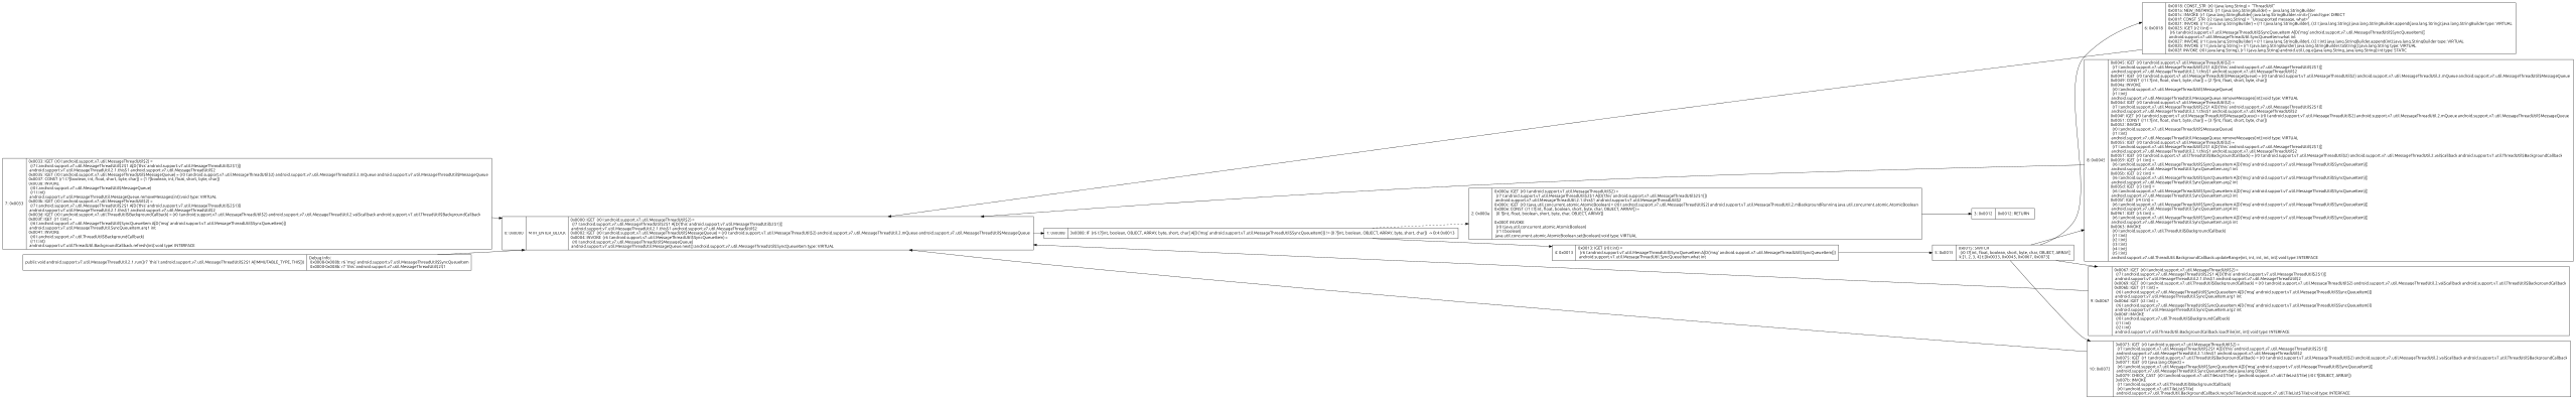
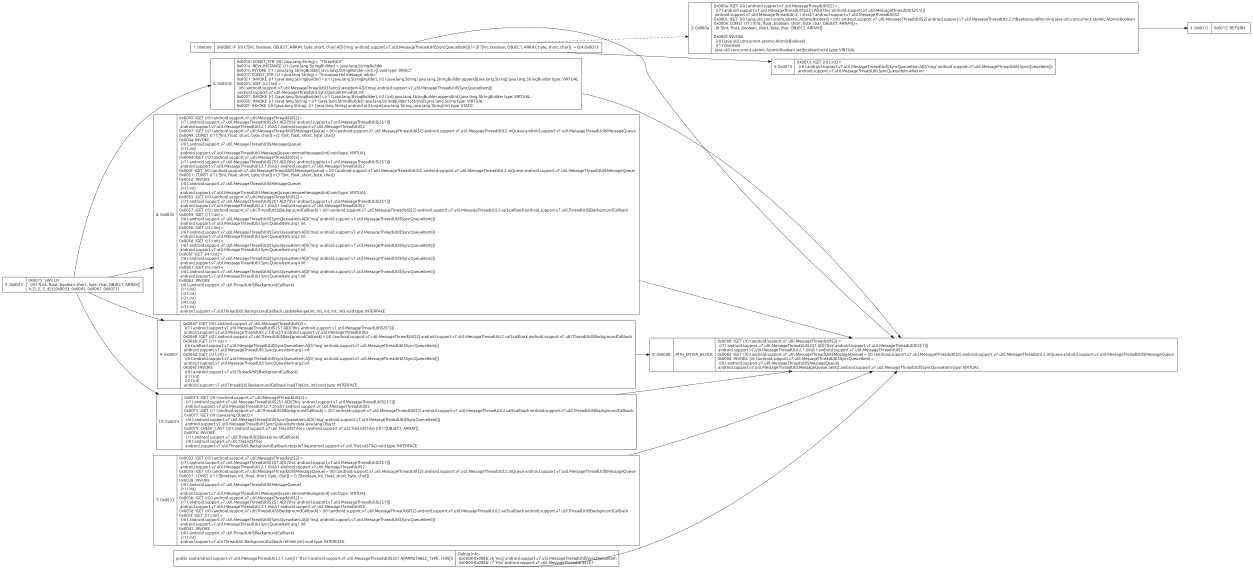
  digraph {
    fontname=Ubuntu
    rankdir=LR
    node [fontname=Ubuntu shape=record]
    edge [fontname=Ubuntu]
    n1 [label="{0\:\ 0x0000|MTH_ENTER_BLOCK\l|0x0000: IGET  (r0 I:android.support.v7.util.MessageThreadUtil$2) = \l  (r7 I:android.support.v7.util.MessageThreadUtil$2$1 A[D('this' android.support.v7.util.MessageThreadUtil$2$1)])\l android.support.v7.util.MessageThreadUtil.2.1.this$1 android.support.v7.util.MessageThreadUtil$2 \l0x0002: IGET  (r0 I:android.support.v7.util.MessageThreadUtil$MessageQueue) = (r0 I:android.support.v7.util.MessageThreadUtil$2) android.support.v7.util.MessageThreadUtil.2.mQueue android.support.v7.util.MessageThreadUtil$MessageQueue \l0x0004: INVOKE  (r6 I:android.support.v7.util.MessageThreadUtil$SyncQueueItem) = \l  (r0 I:android.support.v7.util.MessageThreadUtil$MessageQueue)\l android.support.v7.util.MessageThreadUtil.MessageQueue.next():android.support.v7.util.MessageThreadUtil$SyncQueueItem type: VIRTUAL \l}"]
    n2 [label="{1\:\ 0x0008|0x0008: IF  (r6 I:?[int, boolean, OBJECT, ARRAY, byte, short, char] A[D('msg' android.support.v7.util.MessageThreadUtil$SyncQueueItem)]) != (0 ?[int, boolean, OBJECT, ARRAY, byte, short, char])  \-\> B:4:0x0013 \l}"]
    n3 [label="{2\:\ 0x000a|0x000a: IGET  (r0 I:android.support.v7.util.MessageThreadUtil$2) = \l  (r7 I:android.support.v7.util.MessageThreadUtil$2$1 A[D('this' android.support.v7.util.MessageThreadUtil$2$1)])\l android.support.v7.util.MessageThreadUtil.2.1.this$1 android.support.v7.util.MessageThreadUtil$2 \l0x000c: IGET  (r0 I:java.util.concurrent.atomic.AtomicBoolean) = (r0 I:android.support.v7.util.MessageThreadUtil$2) android.support.v7.util.MessageThreadUtil.2.mBackgroundRunning java.util.concurrent.atomic.AtomicBoolean \l0x000e: CONST  (r1 I:?[int, float, boolean, short, byte, char, OBJECT, ARRAY]) = \l  (0 ?[int, float, boolean, short, byte, char, OBJECT, ARRAY])\l \l0x000f: INVOKE  \l  (r0 I:java.util.concurrent.atomic.AtomicBoolean)\l  (r1 I:boolean)\l java.util.concurrent.atomic.AtomicBoolean.set(boolean):void type: VIRTUAL \l}"]
    n4 [label="{4\:\ 0x0013|0x0013: IGET  (r0 I:int) = \l  (r6 I:android.support.v7.util.MessageThreadUtil$SyncQueueItem A[D('msg' android.support.v7.util.MessageThreadUtil$SyncQueueItem)])\l android.support.v7.util.MessageThreadUtil.SyncQueueItem.what int \l}"]
    n5 [label="{3\:\ 0x0012|0x0012: RETURN   \l}"]
    n6 [label="{5\:\ 0x0015|0x0015: SWITCH  \l  (r0 I:?[int, float, boolean, short, byte, char, OBJECT, ARRAY])\l k:[1, 2, 3, 4] t:[0x0033, 0x0045, 0x0067, 0x0073] \l}"]
    n7 [label="{6\:\ 0x0018|0x0018: CONST_STR  (r0 I:java.lang.String) =  \"ThreadUtil\" \l0x001a: NEW_INSTANCE  (r1 I:java.lang.StringBuilder) =  java.lang.StringBuilder \l0x001c: INVOKE  (r1 I:java.lang.StringBuilder) java.lang.StringBuilder.\<init\>():void type: DIRECT \l0x001f: CONST_STR  (r2 I:java.lang.String) =  \"Unsupported message, what=\" \l0x0021: INVOKE  (r1 I:java.lang.StringBuilder) = (r1 I:java.lang.StringBuilder), (r2 I:java.lang.String) java.lang.StringBuilder.append(java.lang.String):java.lang.StringBuilder type: VIRTUAL \l0x0025: IGET  (r2 I:int) = \l  (r6 I:android.support.v7.util.MessageThreadUtil$SyncQueueItem A[D('msg' android.support.v7.util.MessageThreadUtil$SyncQueueItem)])\l android.support.v7.util.MessageThreadUtil.SyncQueueItem.what int \l0x0027: INVOKE  (r1 I:java.lang.StringBuilder) = (r1 I:java.lang.StringBuilder), (r2 I:int) java.lang.StringBuilder.append(int):java.lang.StringBuilder type: VIRTUAL \l0x002b: INVOKE  (r1 I:java.lang.String) = (r1 I:java.lang.StringBuilder) java.lang.StringBuilder.toString():java.lang.String type: VIRTUAL \l0x002f: INVOKE  (r0 I:java.lang.String), (r1 I:java.lang.String) android.util.Log.e(java.lang.String, java.lang.String):int type: STATIC \l}"]
    n8 [label="{8\:\ 0x0045|0x0045: IGET  (r0 I:android.support.v7.util.MessageThreadUtil$2) = \l  (r7 I:android.support.v7.util.MessageThreadUtil$2$1 A[D('this' android.support.v7.util.MessageThreadUtil$2$1)])\l android.support.v7.util.MessageThreadUtil.2.1.this$1 android.support.v7.util.MessageThreadUtil$2 \l0x0047: IGET  (r0 I:android.support.v7.util.MessageThreadUtil$MessageQueue) = (r0 I:android.support.v7.util.MessageThreadUtil$2) android.support.v7.util.MessageThreadUtil.2.mQueue android.support.v7.util.MessageThreadUtil$MessageQueue \l0x0049: CONST  (r1 I:?[int, float, short, byte, char]) = (2 ?[int, float, short, byte, char]) \l0x004a: INVOKE  \l  (r0 I:android.support.v7.util.MessageThreadUtil$MessageQueue)\l  (r1 I:int)\l android.support.v7.util.MessageThreadUtil.MessageQueue.removeMessages(int):void type: VIRTUAL \l0x004d: IGET  (r0 I:android.support.v7.util.MessageThreadUtil$2) = \l  (r7 I:android.support.v7.util.MessageThreadUtil$2$1 A[D('this' android.support.v7.util.MessageThreadUtil$2$1)])\l android.support.v7.util.MessageThreadUtil.2.1.this$1 android.support.v7.util.MessageThreadUtil$2 \l0x004f: IGET  (r0 I:android.support.v7.util.MessageThreadUtil$MessageQueue) = (r0 I:android.support.v7.util.MessageThreadUtil$2) android.support.v7.util.MessageThreadUtil.2.mQueue android.support.v7.util.MessageThreadUtil$MessageQueue \l0x0051: CONST  (r1 I:?[int, float, short, byte, char]) = (3 ?[int, float, short, byte, char]) \l0x0052: INVOKE  \l  (r0 I:android.support.v7.util.MessageThreadUtil$MessageQueue)\l  (r1 I:int)\l android.support.v7.util.MessageThreadUtil.MessageQueue.removeMessages(int):void type: VIRTUAL \l0x0055: IGET  (r0 I:android.support.v7.util.MessageThreadUtil$2) = \l  (r7 I:android.support.v7.util.MessageThreadUtil$2$1 A[D('this' android.support.v7.util.MessageThreadUtil$2$1)])\l android.support.v7.util.MessageThreadUtil.2.1.this$1 android.support.v7.util.MessageThreadUtil$2 \l0x0057: IGET  (r0 I:android.support.v7.util.ThreadUtil$BackgroundCallback) = (r0 I:android.support.v7.util.MessageThreadUtil$2) android.support.v7.util.MessageThreadUtil.2.val$callback android.support.v7.util.ThreadUtil$BackgroundCallback \l0x0059: IGET  (r1 I:int) = \l  (r6 I:android.support.v7.util.MessageThreadUtil$SyncQueueItem A[D('msg' android.support.v7.util.MessageThreadUtil$SyncQueueItem)])\l android.support.v7.util.MessageThreadUtil.SyncQueueItem.arg1 int \l0x005b: IGET  (r2 I:int) = \l  (r6 I:android.support.v7.util.MessageThreadUtil$SyncQueueItem A[D('msg' android.support.v7.util.MessageThreadUtil$SyncQueueItem)])\l android.support.v7.util.MessageThreadUtil.SyncQueueItem.arg2 int \l0x005d: IGET  (r3 I:int) = \l  (r6 I:android.support.v7.util.MessageThreadUtil$SyncQueueItem A[D('msg' android.support.v7.util.MessageThreadUtil$SyncQueueItem)])\l android.support.v7.util.MessageThreadUtil.SyncQueueItem.arg3 int \l0x005f: IGET  (r4 I:int) = \l  (r6 I:android.support.v7.util.MessageThreadUtil$SyncQueueItem A[D('msg' android.support.v7.util.MessageThreadUtil$SyncQueueItem)])\l android.support.v7.util.MessageThreadUtil.SyncQueueItem.arg4 int \l0x0961: IGET  (r5 I:int) = \l  (r6 I:android.support.v7.util.MessageThreadUtil$SyncQueueItem A[D('msg' android.support.v7.util.MessageThreadUtil$SyncQueueItem)])\l android.support.v7.util.MessageThreadUtil.SyncQueueItem.arg5 int \l0x0063: INVOKE  \l  (r0 I:android.support.v7.util.ThreadUtil$BackgroundCallback)\l  (r1 I:int)\l  (r2 I:int)\l  (r3 I:int)\l  (r4 I:int)\l  (r5 I:int)\l android.support.v7.util.ThreadUtil.BackgroundCallback.updateRange(int, int, int, int, int):void type: INTERFACE \l}"]
    n9 [label="{9\:\ 0x0067|0x0067: IGET  (r0 I:android.support.v7.util.MessageThreadUtil$2) = \l  (r7 I:android.support.v7.util.MessageThreadUtil$2$1 A[D('this' android.support.v7.util.MessageThreadUtil$2$1)])\l android.support.v7.util.MessageThreadUtil.2.1.this$1 android.support.v7.util.MessageThreadUtil$2 \l0x0069: IGET  (r0 I:android.support.v7.util.ThreadUtil$BackgroundCallback) = (r0 I:android.support.v7.util.MessageThreadUtil$2) android.support.v7.util.MessageThreadUtil.2.val$callback android.support.v7.util.ThreadUtil$BackgroundCallback \l0x006b: IGET  (r1 I:int) = \l  (r6 I:android.support.v7.util.MessageThreadUtil$SyncQueueItem A[D('msg' android.support.v7.util.MessageThreadUtil$SyncQueueItem)])\l android.support.v7.util.MessageThreadUtil.SyncQueueItem.arg1 int \l0x006d: IGET  (r2 I:int) = \l  (r6 I:android.support.v7.util.MessageThreadUtil$SyncQueueItem A[D('msg' android.support.v7.util.MessageThreadUtil$SyncQueueItem)])\l android.support.v7.util.MessageThreadUtil.SyncQueueItem.arg2 int \l0x006f: INVOKE  \l  (r0 I:android.support.v7.util.ThreadUtil$BackgroundCallback)\l  (r1 I:int)\l  (r2 I:int)\l android.support.v7.util.ThreadUtil.BackgroundCallback.loadTile(int, int):void type: INTERFACE \l}"]
    n10 [label="{10\:\ 0x0073|0x0073: IGET  (r0 I:android.support.v7.util.MessageThreadUtil$2) = \l  (r7 I:android.support.v7.util.MessageThreadUtil$2$1 A[D('this' android.support.v7.util.MessageThreadUtil$2$1)])\l android.support.v7.util.MessageThreadUtil.2.1.this$1 android.support.v7.util.MessageThreadUtil$2 \l0x0075: IGET  (r1 I:android.support.v7.util.ThreadUtil$BackgroundCallback) = (r0 I:android.support.v7.util.MessageThreadUtil$2) android.support.v7.util.MessageThreadUtil.2.val$callback android.support.v7.util.ThreadUtil$BackgroundCallback \l0x0077: IGET  (r0 I:java.lang.Object) = \l  (r6 I:android.support.v7.util.MessageThreadUtil$SyncQueueItem A[D('msg' android.support.v7.util.MessageThreadUtil$SyncQueueItem)])\l android.support.v7.util.MessageThreadUtil.SyncQueueItem.data java.lang.Object \l0x0079: CHECK_CAST  (r0 I:android.support.v7.util.TileList$Tile) = (android.support.v7.util.TileList$Tile) (r0 I:?[OBJECT, ARRAY]) \l0x007b: INVOKE  \l  (r1 I:android.support.v7.util.ThreadUtil$BackgroundCallback)\l  (r0 I:android.support.v7.util.TileList$Tile)\l android.support.v7.util.ThreadUtil.BackgroundCallback.recycleTile(android.support.v7.util.TileList$Tile):void type: INTERFACE \l}"]
    n11 [label="{7\:\ 0x0033|0x0033: IGET  (r0 I:android.support.v7.util.MessageThreadUtil$2) = \l  (r7 I:android.support.v7.util.MessageThreadUtil$2$1 A[D('this' android.support.v7.util.MessageThreadUtil$2$1)])\l android.support.v7.util.MessageThreadUtil.2.1.this$1 android.support.v7.util.MessageThreadUtil$2 \l0x0035: IGET  (r0 I:android.support.v7.util.MessageThreadUtil$MessageQueue) = (r0 I:android.support.v7.util.MessageThreadUtil$2) android.support.v7.util.MessageThreadUtil.2.mQueue android.support.v7.util.MessageThreadUtil$MessageQueue \l0x0037: CONST  (r1 I:?[boolean, int, float, short, byte, char]) = (1 ?[boolean, int, float, short, byte, char]) \l0x0038: INVOKE  \l  (r0 I:android.support.v7.util.MessageThreadUtil$MessageQueue)\l  (r1 I:int)\l android.support.v7.util.MessageThreadUtil.MessageQueue.removeMessages(int):void type: VIRTUAL \l0x003b: IGET  (r0 I:android.support.v7.util.MessageThreadUtil$2) = \l  (r7 I:android.support.v7.util.MessageThreadUtil$2$1 A[D('this' android.support.v7.util.MessageThreadUtil$2$1)])\l android.support.v7.util.MessageThreadUtil.2.1.this$1 android.support.v7.util.MessageThreadUtil$2 \l0x003d: IGET  (r0 I:android.support.v7.util.ThreadUtil$BackgroundCallback) = (r0 I:android.support.v7.util.MessageThreadUtil$2) android.support.v7.util.MessageThreadUtil.2.val$callback android.support.v7.util.ThreadUtil$BackgroundCallback \l0x003f: IGET  (r1 I:int) = \l  (r6 I:android.support.v7.util.MessageThreadUtil$SyncQueueItem A[D('msg' android.support.v7.util.MessageThreadUtil$SyncQueueItem)])\l android.support.v7.util.MessageThreadUtil.SyncQueueItem.arg1 int \l0x0041: INVOKE  \l  (r0 I:android.support.v7.util.ThreadUtil$BackgroundCallback)\l  (r1 I:int)\l android.support.v7.util.ThreadUtil.BackgroundCallback.refresh(int):void type: INTERFACE \l}"]
    n12 [label="{public void android.support.v7.util.MessageThreadUtil.2.1.run((r7 'this' I:android.support.v7.util.MessageThreadUtil$2$1 A[IMMUTABLE_TYPE, THIS]))  | Debug Info:\l  0x0008\-0x008b: r6 'msg' android.support.v7.util.MessageThreadUtil$SyncQueueItem\l  0x0000\-0x008b: r7 'this' android.support.v7.util.MessageThreadUtil$2$1\l}"]
-   n1 -> n2
+   n2 -> n1
    n2 -> n3 [style=dashed]
    n2 -> n4
    n3 -> n5
-   n4 -> n6
    n6 -> n7
    n6 -> n8
    n6 -> n9
    n6 -> n10
    n7 -> n1
    n8 -> n1
    n9 -> n1
    n10 -> n1
    n11 -> n1
    n12 -> n1
  }
